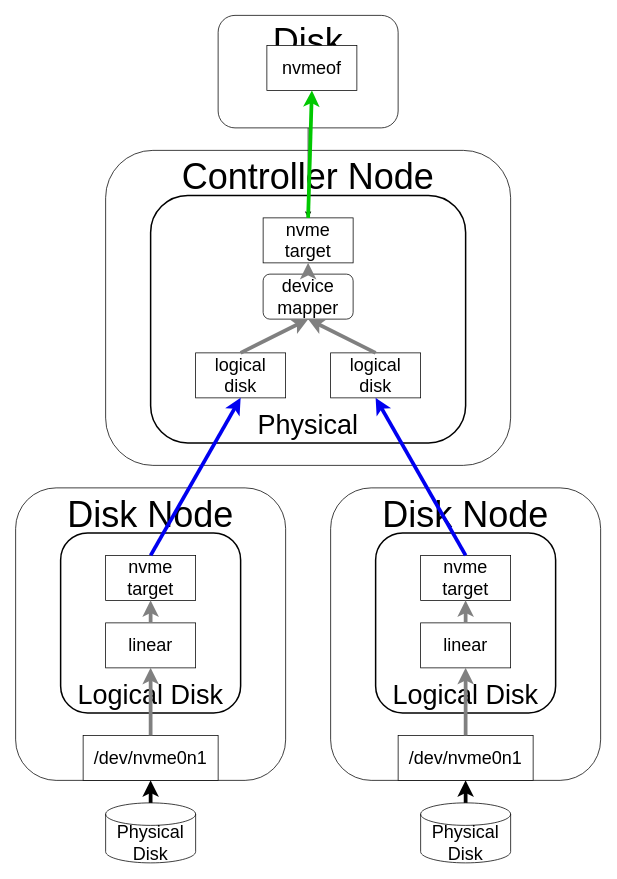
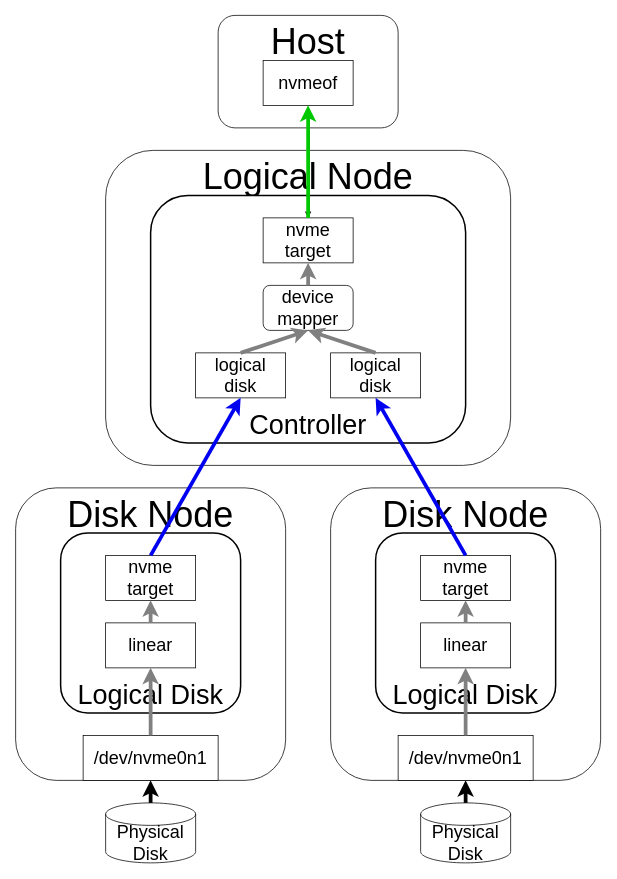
  <mxCell id="0" />
  <mxCell id="1" parent="0" />
- <mxCell id="2" value="&lt;font style=&quot;font-size: 48px;&quot;&gt;Controller Node&lt;/font&gt;" style="rounded=1;whiteSpace=wrap;html=1;verticalAlign=top;" parent="1" vertex="1"><mxGeometry x="140" y="200" width="540" height="420" as="geometry" /></mxCell>
- <mxCell id="3" value="&lt;font style=&quot;font-size: 36px;&quot;&gt;Physical&lt;/font&gt;" style="rounded=1;whiteSpace=wrap;html=1;verticalAlign=bottom;strokeWidth=2;" parent="1" vertex="1"><mxGeometry x="200" y="260" width="420" height="330" as="geometry" /></mxCell>
+ <mxCell id="2" value="&lt;font style=&quot;font-size: 48px;&quot;&gt;Logical Node&lt;/font&gt;" style="rounded=1;whiteSpace=wrap;html=1;verticalAlign=top;" parent="1" vertex="1"><mxGeometry x="140" y="200" width="540" height="420" as="geometry" /></mxCell>
+ <mxCell id="3" value="&lt;font style=&quot;font-size: 36px;&quot;&gt;Controller&lt;/font&gt;" style="rounded=1;whiteSpace=wrap;html=1;verticalAlign=bottom;strokeWidth=2;" parent="1" vertex="1"><mxGeometry x="200" y="260" width="420" height="330" as="geometry" /></mxCell>
  <mxCell id="4" value="" style="edgeStyle=orthogonalEdgeStyle;rounded=0;orthogonalLoop=1;jettySize=auto;html=1;" parent="1" source="5" target="21" edge="1"><mxGeometry relative="1" as="geometry" /></mxCell>
- <mxCell id="5" value="&lt;font style=&quot;font-size: 48px;&quot;&gt;Disk&lt;/font&gt;" style="rounded=1;whiteSpace=wrap;html=1;verticalAlign=top;" parent="1" vertex="1"><mxGeometry x="290" y="20" width="240" height="150" as="geometry" /></mxCell>
- <mxCell id="6" value="&lt;font style=&quot;font-size: 24px;&quot;&gt;nvmeof&lt;br&gt;&lt;/font&gt;" style="rounded=0;whiteSpace=wrap;html=1;" parent="1" vertex="1"><mxGeometry x="355" y="60" width="120" height="60" as="geometry" /></mxCell>
+ <mxCell id="5" value="&lt;font style=&quot;font-size: 48px;&quot;&gt;Host&lt;/font&gt;" style="rounded=1;whiteSpace=wrap;html=1;verticalAlign=top;" parent="1" vertex="1"><mxGeometry x="290" y="20" width="240" height="150" as="geometry" /></mxCell>
+ <mxCell id="6" value="&lt;font style=&quot;font-size: 24px;&quot;&gt;nvmeof&lt;br&gt;&lt;/font&gt;" style="rounded=0;whiteSpace=wrap;html=1;" parent="1" vertex="1"><mxGeometry x="350" y="80" width="120" height="60" as="geometry" /></mxCell>
  <mxCell id="7" value="&lt;font style=&quot;font-size: 48px;&quot;&gt;Disk Node&lt;/font&gt;" style="rounded=1;whiteSpace=wrap;html=1;verticalAlign=top;" parent="1" vertex="1"><mxGeometry x="20" y="650" width="360" height="390" as="geometry" /></mxCell>
  <mxCell id="8" value="&lt;font style=&quot;font-size: 24px;&quot;&gt;Physical&lt;br&gt;Disk&lt;/font&gt;" style="shape=cylinder3;whiteSpace=wrap;html=1;boundedLbl=1;backgroundOutline=1;size=15;" parent="1" vertex="1"><mxGeometry x="140" y="1070" width="120" height="80" as="geometry" /></mxCell>
  <mxCell id="9" value="" style="edgeStyle=orthogonalEdgeStyle;rounded=0;orthogonalLoop=1;jettySize=auto;html=1;" parent="1" source="10" target="25" edge="1"><mxGeometry relative="1" as="geometry" /></mxCell>
  <mxCell id="10" value="&lt;font style=&quot;font-size: 24px;&quot;&gt;/dev/nvme0n1&lt;/font&gt;" style="rounded=0;whiteSpace=wrap;html=1;" parent="1" vertex="1"><mxGeometry x="110" y="980" width="180" height="60" as="geometry" /></mxCell>
  <mxCell id="11" value="" style="endArrow=classic;html=1;rounded=0;strokeWidth=5;strokeColor=#000000;exitX=0.5;exitY=0;exitDx=0;exitDy=0;exitPerimeter=0;entryX=0.5;entryY=1;entryDx=0;entryDy=0;" parent="1" source="8" target="10" edge="1"><mxGeometry width="50" height="50" relative="1" as="geometry"><mxPoint x="550" y="1380" as="sourcePoint" /><mxPoint x="600" y="1330" as="targetPoint" /></mxGeometry></mxCell>
  <mxCell id="12" value="&lt;font style=&quot;font-size: 48px;&quot;&gt;Disk Node&lt;/font&gt;" style="rounded=1;whiteSpace=wrap;html=1;verticalAlign=top;" parent="1" vertex="1"><mxGeometry x="440" y="650" width="360" height="390" as="geometry" /></mxCell>
  <mxCell id="13" value="&lt;font style=&quot;font-size: 24px;&quot;&gt;Physical&lt;br&gt;Disk&lt;/font&gt;" style="shape=cylinder3;whiteSpace=wrap;html=1;boundedLbl=1;backgroundOutline=1;size=15;" parent="1" vertex="1"><mxGeometry x="560" y="1070" width="120" height="80" as="geometry" /></mxCell>
  <mxCell id="14" value="&lt;font style=&quot;font-size: 24px;&quot;&gt;/dev/nvme0n1&lt;/font&gt;" style="rounded=0;whiteSpace=wrap;html=1;" parent="1" vertex="1"><mxGeometry x="530" y="980" width="180" height="60" as="geometry" /></mxCell>
  <mxCell id="15" value="" style="endArrow=classic;html=1;rounded=0;strokeWidth=5;strokeColor=#000000;exitX=0.5;exitY=0;exitDx=0;exitDy=0;exitPerimeter=0;entryX=0.5;entryY=1;entryDx=0;entryDy=0;" parent="1" source="13" target="14" edge="1"><mxGeometry width="50" height="50" relative="1" as="geometry"><mxPoint x="970" y="1380" as="sourcePoint" /><mxPoint x="1020" y="1330" as="targetPoint" /></mxGeometry></mxCell>
- <mxCell id="16" value="&lt;font style=&quot;font-size: 24px;&quot;&gt;device mapper&lt;/font&gt;" style="rounded=1;whiteSpace=wrap;html=1;container=0;" parent="1" vertex="1"><mxGeometry x="350" y="365" width="120" height="60" as="geometry" /></mxCell>
+ <mxCell id="16" value="&lt;font style=&quot;font-size: 24px;&quot;&gt;device mapper&lt;/font&gt;" style="rounded=1;whiteSpace=wrap;html=1;container=0;" parent="1" vertex="1"><mxGeometry x="350" y="380" width="120" height="60" as="geometry" /></mxCell>
  <mxCell id="17" value="&lt;font style=&quot;font-size: 24px;&quot;&gt;logical&lt;br style=&quot;border-color: var(--border-color);&quot;&gt;disk&lt;br&gt;&lt;/font&gt;" style="rounded=0;whiteSpace=wrap;html=1;container=0;" parent="1" vertex="1"><mxGeometry x="440" y="470" width="120" height="60" as="geometry" /></mxCell>
  <mxCell id="18" value="&lt;font style=&quot;font-size: 24px;&quot;&gt;logical&lt;br&gt;disk&lt;br&gt;&lt;/font&gt;" style="rounded=0;whiteSpace=wrap;html=1;container=0;" parent="1" vertex="1"><mxGeometry x="260" y="470" width="120" height="60" as="geometry" /></mxCell>
  <mxCell id="19" value="" style="endArrow=classic;html=1;rounded=0;strokeWidth=5;strokeColor=#808080;exitX=0.5;exitY=0;exitDx=0;exitDy=0;entryX=0.5;entryY=1;entryDx=0;entryDy=0;" parent="1" source="18" target="16" edge="1"><mxGeometry width="50" height="50" relative="1" as="geometry"><mxPoint x="720" y="480" as="sourcePoint" /><mxPoint x="720" y="420" as="targetPoint" /></mxGeometry></mxCell>
  <mxCell id="20" value="" style="endArrow=classic;html=1;rounded=0;strokeWidth=5;strokeColor=#808080;exitX=0.5;exitY=0;exitDx=0;exitDy=0;entryX=0.5;entryY=1;entryDx=0;entryDy=0;" parent="1" source="17" target="16" edge="1"><mxGeometry width="50" height="50" relative="1" as="geometry"><mxPoint x="630" y="870" as="sourcePoint" /><mxPoint x="630" y="810" as="targetPoint" /></mxGeometry></mxCell>
  <mxCell id="21" value="&lt;font style=&quot;font-size: 24px;&quot;&gt;nvme&lt;br&gt;target&lt;br&gt;&lt;/font&gt;" style="rounded=0;whiteSpace=wrap;html=1;container=0;" parent="1" vertex="1"><mxGeometry x="350" y="290" width="120" height="60" as="geometry" /></mxCell>
  <mxCell id="22" value="" style="endArrow=classic;html=1;rounded=0;strokeWidth=5;strokeColor=#808080;exitX=0.5;exitY=0;exitDx=0;exitDy=0;entryX=0.5;entryY=1;entryDx=0;entryDy=0;" parent="1" source="16" target="21" edge="1"><mxGeometry width="50" height="50" relative="1" as="geometry"><mxPoint x="510" y="480" as="sourcePoint" /><mxPoint x="420" y="420" as="targetPoint" /></mxGeometry></mxCell>
  <mxCell id="23" value="" style="endArrow=classic;html=1;rounded=0;strokeWidth=5;strokeColor=#00c800;exitX=0.5;exitY=0;exitDx=0;exitDy=0;entryX=0.5;entryY=1;entryDx=0;entryDy=0;" parent="1" source="21" target="6" edge="1"><mxGeometry width="50" height="50" relative="1" as="geometry"><mxPoint x="740" y="650" as="sourcePoint" /><mxPoint x="410" y="160" as="targetPoint" /></mxGeometry></mxCell>
  <mxCell id="24" value="&lt;font style=&quot;font-size: 36px;&quot;&gt;Logical Disk&lt;/font&gt;" style="rounded=1;whiteSpace=wrap;html=1;verticalAlign=bottom;container=0;strokeWidth=2;" parent="1" vertex="1"><mxGeometry x="80" y="710" width="240" height="240" as="geometry" /></mxCell>
  <mxCell id="25" value="&lt;font style=&quot;font-size: 24px;&quot;&gt;linear&lt;/font&gt;" style="rounded=0;whiteSpace=wrap;html=1;container=0;" parent="1" vertex="1"><mxGeometry x="140" y="830" width="120" height="60" as="geometry" /></mxCell>
  <mxCell id="26" value="&lt;font style=&quot;font-size: 24px;&quot;&gt;nvme&lt;br&gt;target&lt;br&gt;&lt;/font&gt;" style="rounded=0;whiteSpace=wrap;html=1;container=0;" parent="1" vertex="1"><mxGeometry x="140" y="740" width="120" height="60" as="geometry" /></mxCell>
  <mxCell id="27" value="" style="endArrow=classic;html=1;rounded=0;strokeWidth=5;strokeColor=#808080;exitX=0.5;exitY=0;exitDx=0;exitDy=0;entryX=0.5;entryY=1;entryDx=0;entryDy=0;" parent="1" source="25" target="26" edge="1"><mxGeometry width="50" height="50" relative="1" as="geometry"><mxPoint x="-210" y="580" as="sourcePoint" /><mxPoint x="-160" y="530" as="targetPoint" /></mxGeometry></mxCell>
  <mxCell id="28" value="&lt;font style=&quot;font-size: 36px;&quot;&gt;Logical Disk&lt;/font&gt;" style="rounded=1;whiteSpace=wrap;html=1;verticalAlign=bottom;container=0;strokeWidth=2;" parent="1" vertex="1"><mxGeometry x="500" y="710" width="240" height="240" as="geometry" /></mxCell>
  <mxCell id="29" value="&lt;font style=&quot;font-size: 24px;&quot;&gt;linear&lt;/font&gt;" style="rounded=0;whiteSpace=wrap;html=1;container=0;" parent="1" vertex="1"><mxGeometry x="560" y="830" width="120" height="60" as="geometry" /></mxCell>
  <mxCell id="30" value="&lt;font style=&quot;font-size: 24px;&quot;&gt;nvme&lt;br&gt;target&lt;br&gt;&lt;/font&gt;" style="rounded=0;whiteSpace=wrap;html=1;container=0;" parent="1" vertex="1"><mxGeometry x="560" y="740" width="120" height="60" as="geometry" /></mxCell>
  <mxCell id="31" value="" style="endArrow=classic;html=1;rounded=0;strokeWidth=5;strokeColor=#808080;exitX=0.5;exitY=0;exitDx=0;exitDy=0;entryX=0.5;entryY=1;entryDx=0;entryDy=0;" parent="1" source="29" target="30" edge="1"><mxGeometry width="50" height="50" relative="1" as="geometry"><mxPoint x="210" y="580" as="sourcePoint" /><mxPoint x="260" y="530" as="targetPoint" /></mxGeometry></mxCell>
  <mxCell id="32" value="" style="endArrow=classic;html=1;rounded=0;strokeWidth=5;strokeColor=#808080;exitX=0.5;exitY=0;exitDx=0;exitDy=0;entryX=0.5;entryY=1;entryDx=0;entryDy=0;" parent="1" source="10" target="25" edge="1"><mxGeometry width="50" height="50" relative="1" as="geometry"><mxPoint x="-350" y="960" as="sourcePoint" /><mxPoint x="-300" y="910" as="targetPoint" /></mxGeometry></mxCell>
  <mxCell id="33" value="" style="endArrow=classic;html=1;rounded=0;strokeWidth=5;strokeColor=#808080;exitX=0.5;exitY=0;exitDx=0;exitDy=0;entryX=0.5;entryY=1;entryDx=0;entryDy=0;" parent="1" source="14" target="29" edge="1"><mxGeometry width="50" height="50" relative="1" as="geometry"><mxPoint x="70" y="960" as="sourcePoint" /><mxPoint x="120" y="910" as="targetPoint" /></mxGeometry></mxCell>
  <mxCell id="34" value="" style="endArrow=classic;html=1;rounded=0;strokeWidth=5;strokeColor=#0000f0;exitX=0.5;exitY=0;exitDx=0;exitDy=0;entryX=0.5;entryY=1;entryDx=0;entryDy=0;" parent="1" source="26" target="18" edge="1"><mxGeometry width="50" height="50" relative="1" as="geometry"><mxPoint x="470" y="890" as="sourcePoint" /><mxPoint x="470" y="710" as="targetPoint" /></mxGeometry></mxCell>
  <mxCell id="35" value="" style="endArrow=classic;html=1;rounded=0;strokeWidth=5;strokeColor=#0000f0;exitX=0.5;exitY=0;exitDx=0;exitDy=0;entryX=0.5;entryY=1;entryDx=0;entryDy=0;" parent="1" source="30" target="17" edge="1"><mxGeometry width="50" height="50" relative="1" as="geometry"><mxPoint x="210" y="740" as="sourcePoint" /><mxPoint x="420" y="530" as="targetPoint" /></mxGeometry></mxCell>
